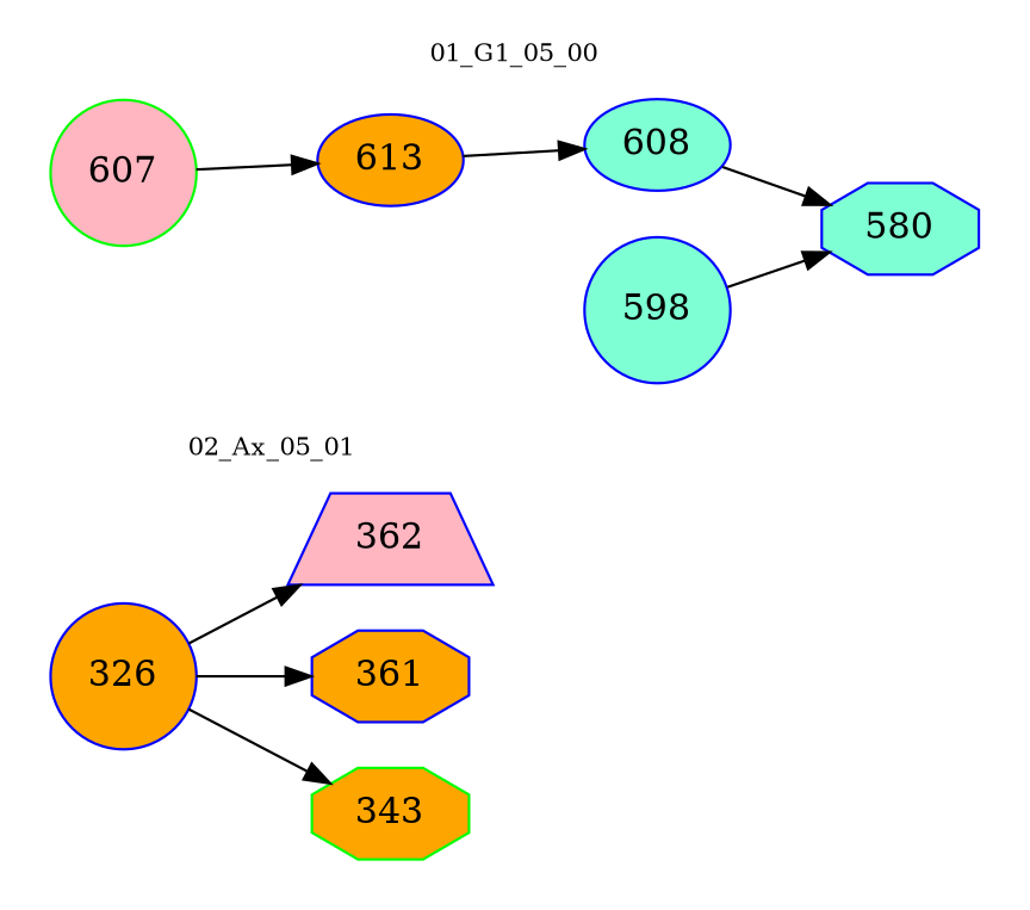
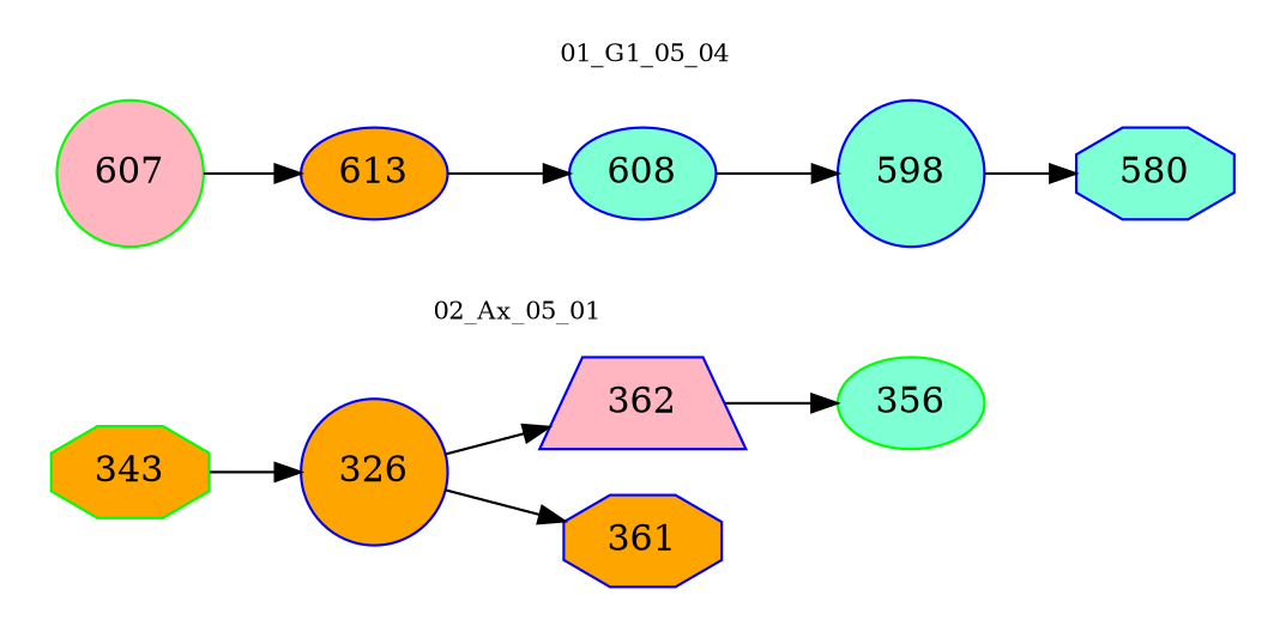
  digraph {
    rankdir=LR
    node [color=blue fillcolor=orange shape=octagon style=filled]
    edge [color=black]
    n1 [color=green label=343]
    n2 [label=326 shape=circle]
    n3 [label=361]
    n4 [fillcolor=lightpink label=362 shape=trapezium]
+   n5 [color=green fillcolor=aquamarine label=356 shape=ellipse]
    n6 [color=green fillcolor=lightpink label=607 shape=circle]
    n7 [label=613 shape=ellipse]
    n8 [fillcolor=aquamarine label=608 shape=ellipse]
    n9 [fillcolor=aquamarine label=598 shape=circle]
    n10 [fillcolor=aquamarine label=580]
    subgraph cluster_1 {
      color=white
      fontsize=10
      label="02_Ax_05_01"
      n1
      n2
      n3
      n4
+     n5
    }
    subgraph cluster_2 {
      color=white
      fontsize=10
-     label="01_G1_05_00"
+     label="01_G1_05_04"
      n6
      n7
      n8
      n9
      n10
    }
-   n2 -> n1
+   n1 -> n2
    n2 -> n3
    n2 -> n4
+   n4 -> n5
    n6 -> n7
    n7 -> n8
-   n8 -> n10
+   n8 -> n9
    n9 -> n10
  }
